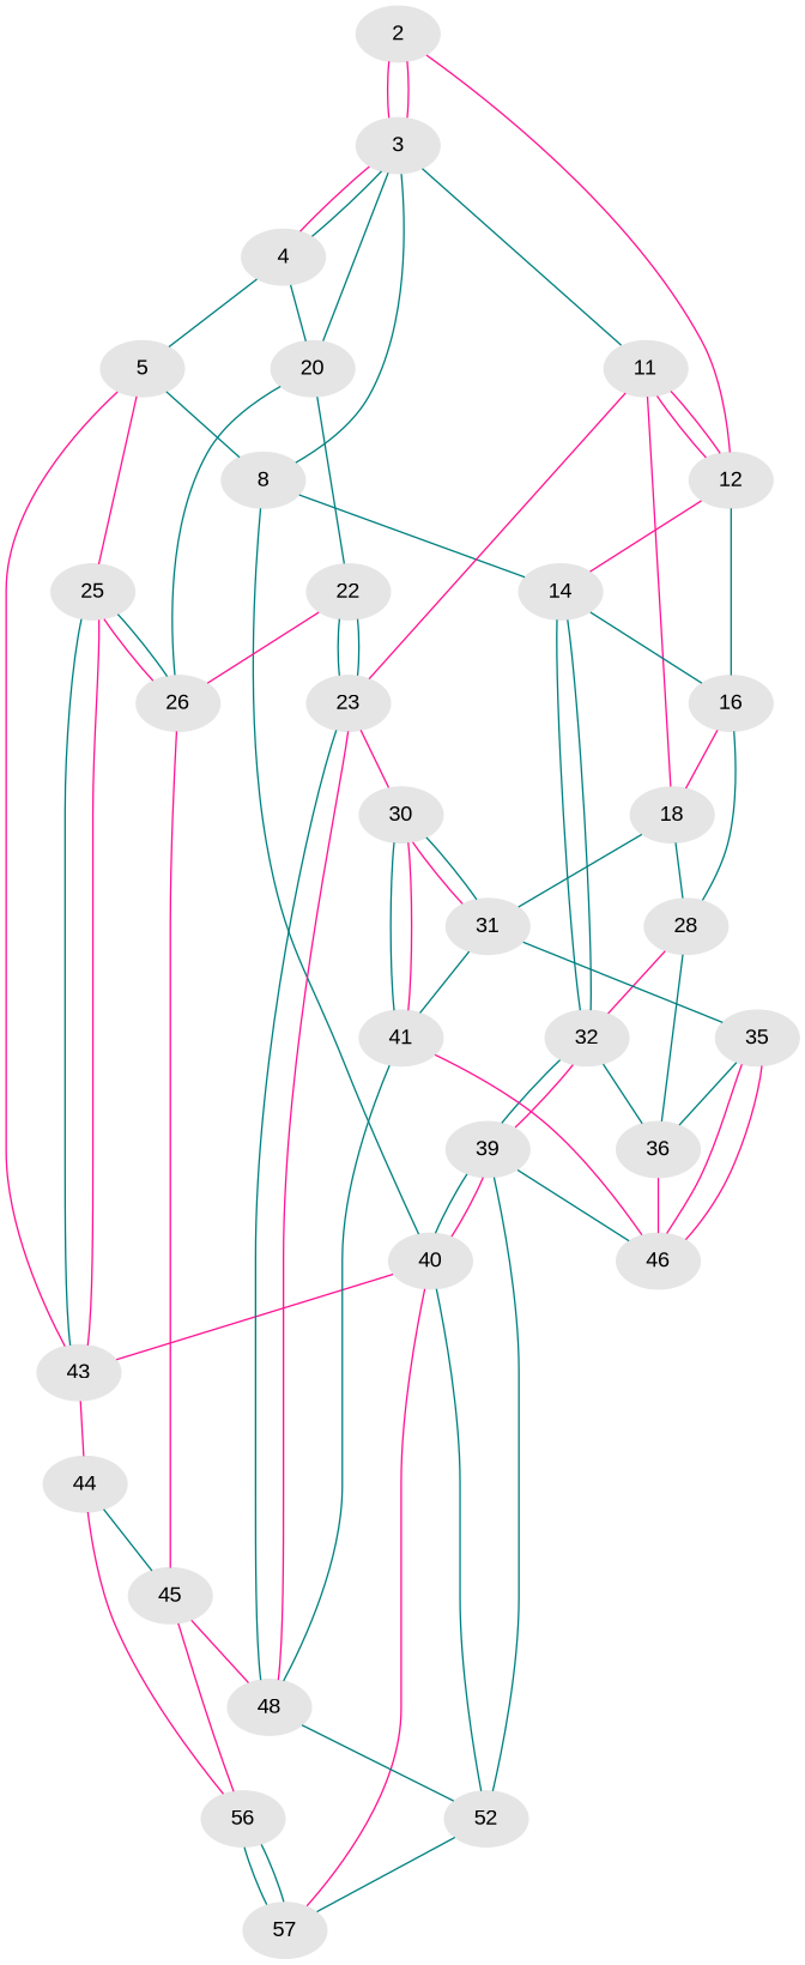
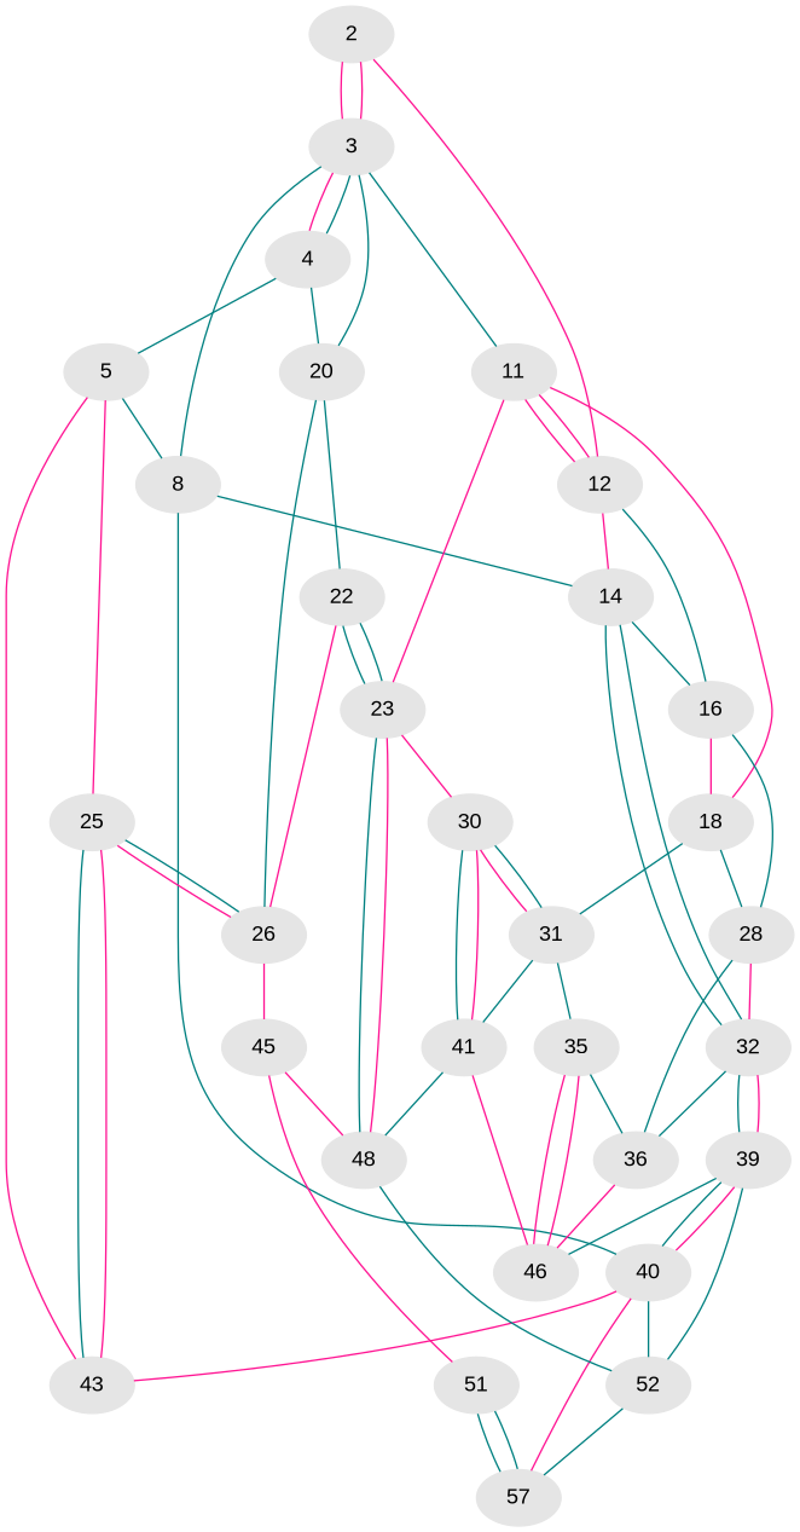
  graph {
    fontname="Liberation Sans"
    node [color=gray90 fontname="Liberation Sans" style=filled]
    edge [color=teal fontname="Liberation Sans"]
    2 [super="+9"]
    3 [super="+10"]
    12 [super="+13"]
    5 [super="+6"]
    8
    25
    43 [super="+54"]
    4 [super="+7"]
    11 [super="+19"]
    20 [super="+21"]
    14 [super="+15"]
    40 [super="+60"]
    16 [super="+17"]
    18 [super="+27"]
    23 [super="+24"]
    22
    26 [super="+38"]
-   44 [super="+55"]
    32 [super="+33"]
    52 [super="+53"]
    57 [super="+59"]
    28 [super="+29"]
    31 [super="+34"]
    30
    48 [super="+49"]
    36 [super="+37"]
    39 [super="+50"]
    41 [super="+42"]
    35
    45 [super="+51"]
-   56
+   56 [label=51]
    46 [super="+47"]
    2 -- 3 [color=deeppink]
    2 -- 3 [color=deeppink]
    2 -- 12 [color=deeppink]
    3 -- 8
    3 -- 4 [color=deeppink]
    3 -- 4
    3 -- 11
    3 -- 20
    12 -- 14 [color=deeppink]
    12 -- 16
    5 -- 8
    5 -- 25 [color=deeppink]
    5 -- 43 [color=deeppink]
    8 -- 14
    8 -- 40
    25 -- 43
    25 -- 43 [color=deeppink]
    25 -- 26 [color=deeppink]
    25 -- 26
-   43 -- 44 [color=deeppink]
    4 -- 5
    4 -- 20
    11 -- 12 [color=deeppink]
    11 -- 12 [color=deeppink]
    11 -- 18 [color=deeppink]
    11 -- 23 [color=deeppink]
    20 -- 22
    20 -- 26
    14 -- 16
    14 -- 32
    14 -- 32
    40 -- 43 [color=deeppink]
    40 -- 52
    40 -- 57 [color=deeppink]
    16 -- 18 [color=deeppink]
    16 -- 28
    18 -- 28
    18 -- 31
    23 -- 30 [color=deeppink]
    23 -- 48
    23 -- 48 [color=deeppink]
    22 -- 23
    22 -- 23
    22 -- 26 [color=deeppink]
    26 -- 45 [color=deeppink]
-   44 -- 45
-   44 -- 56 [color=deeppink]
    32 -- 36
    32 -- 39
    32 -- 39 [color=deeppink]
    52 -- 57
    28 -- 32 [color=deeppink]
    28 -- 36
    31 -- 41
    31 -- 35
    30 -- 31 [color=deeppink]
    30 -- 31
    30 -- 41
    30 -- 41 [color=deeppink]
    48 -- 52
    36 -- 46 [color=deeppink]
    39 -- 40
    39 -- 40 [color=deeppink]
    39 -- 52
    39 -- 46
    41 -- 48
    41 -- 46 [color=deeppink]
    35 -- 36
    35 -- 46 [color=deeppink]
    35 -- 46 [color=deeppink]
    45 -- 48 [color=deeppink]
    45 -- 56 [color=deeppink]
    56 -- 57
    56 -- 57
  }
